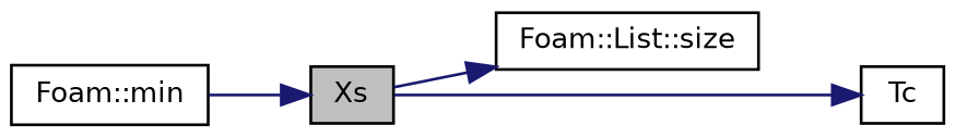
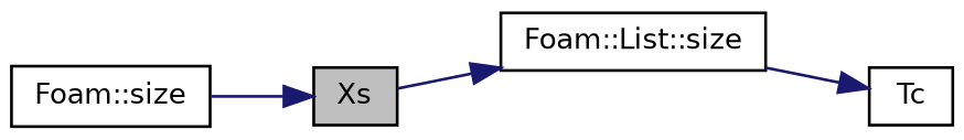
  digraph {
    rankdir=LR
    node [color=black fontname=Helvetica fontsize=10 shape=record]
    edge [color=midnightblue fontname=Helvetica fontsize=10 labelfontname=Helvetica labelfontsize=10 style=solid]
    n1 [fillcolor=grey75 fontcolor=black height=0.2 label=Xs style=filled width=0.4]
    n2 [height=0.2 label="Foam::List::size" width=0.4]
    n3 [height=0.2 label=Tc width=0.4]
-   n4 [height=0.2 label="Foam::min" width=0.4]
+   n4 [height=0.2 label="Foam::size" width=0.4]
    n1 -> n2
-   n1 -> n3
+   n2 -> n3
    n4 -> n1
  }
